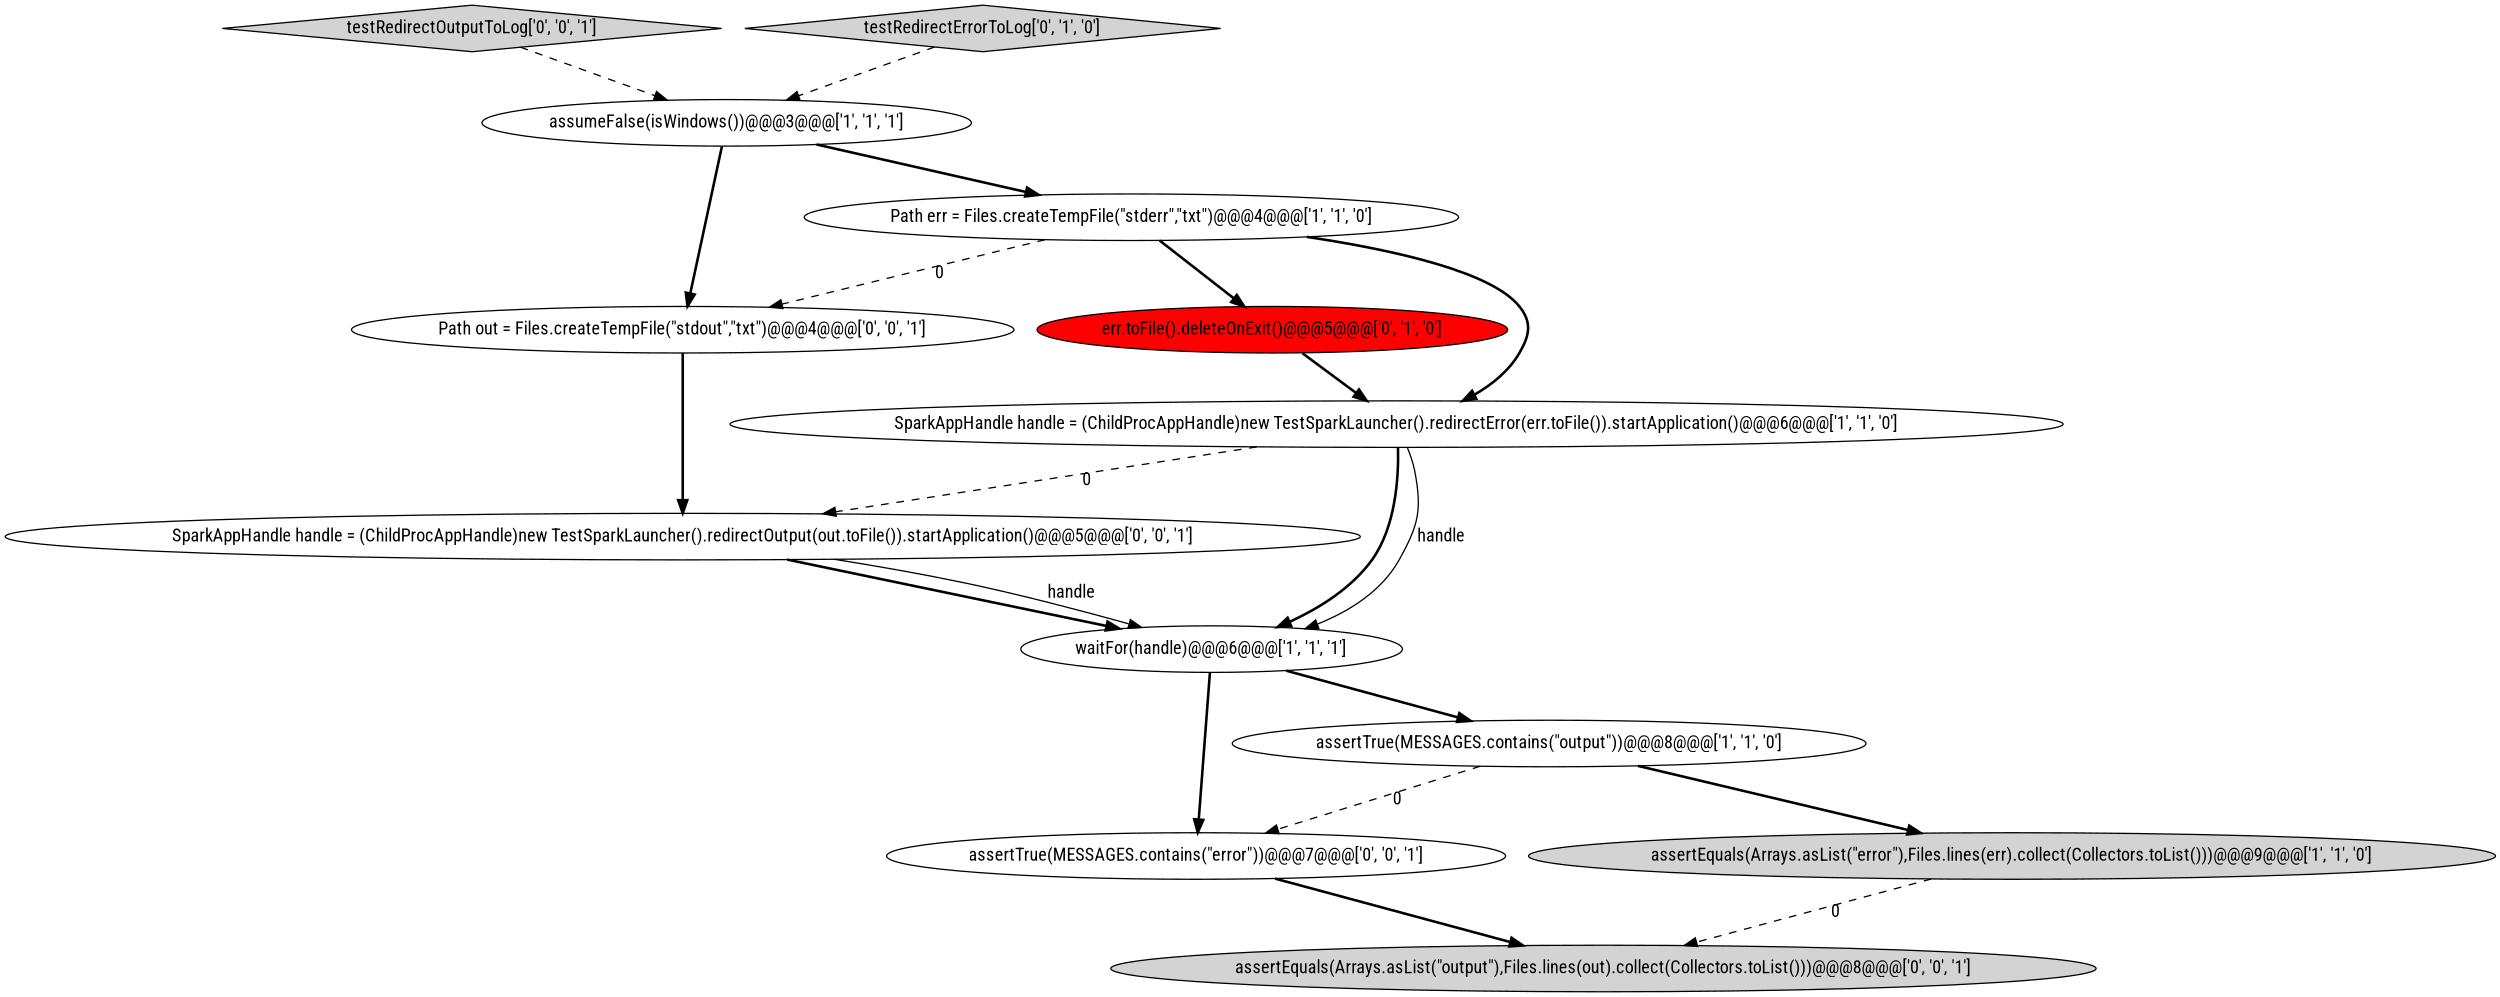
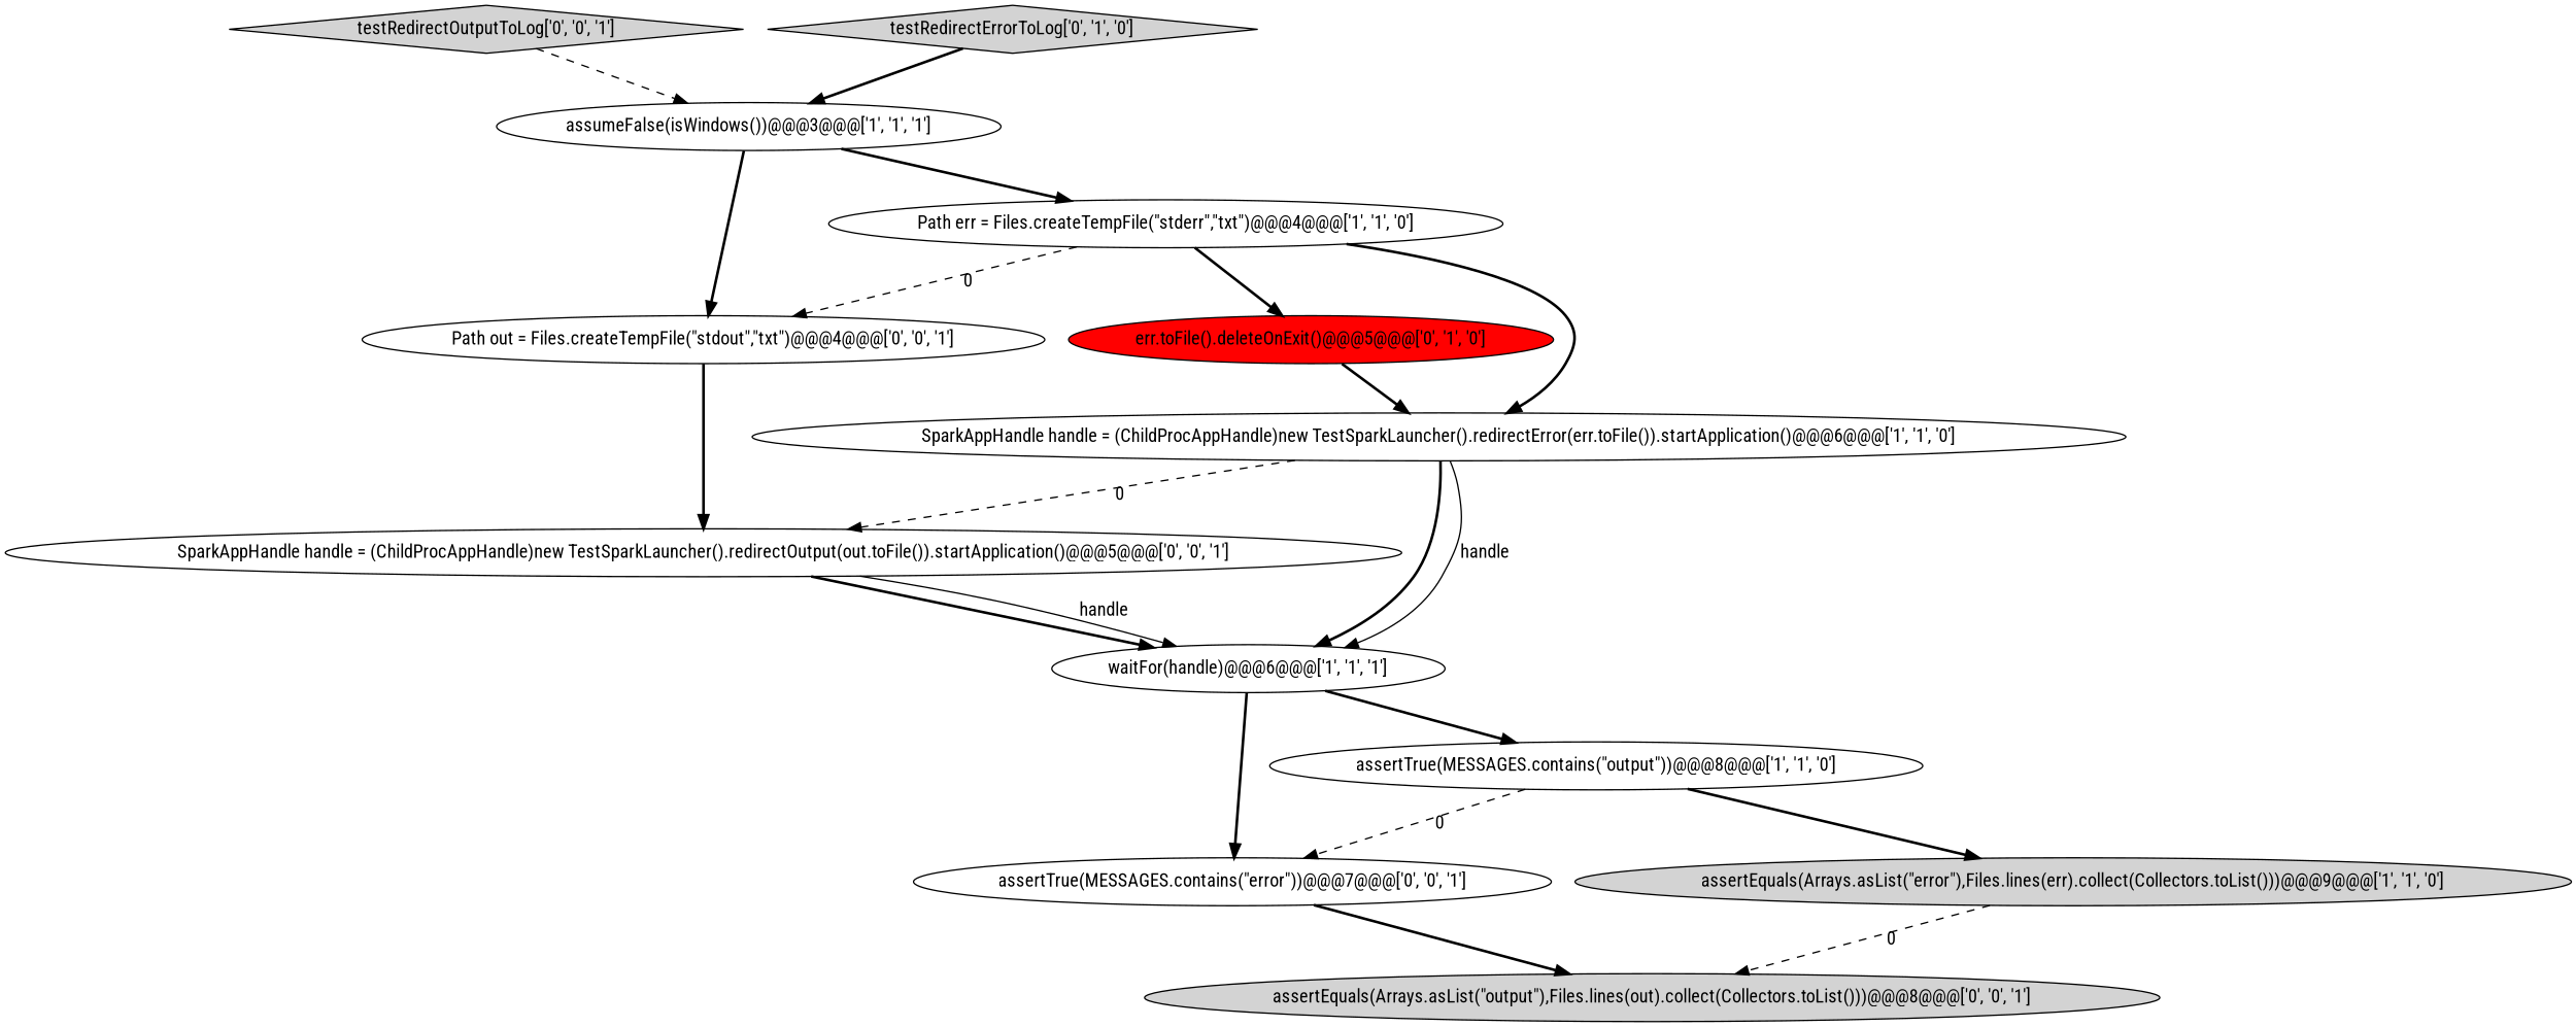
  digraph {
    fontname="Roboto Condensed"
    node [fillcolor=white fontname="Roboto Condensed" shape=ellipse style=filled]
    edge [fontname="Roboto Condensed" style=bold]
    n1 [label="assumeFalse(isWindows())@@@3@@@['1', '1', '1']"]
    n2 [label="Path out = Files.createTempFile(\"stdout\",\"txt\")@@@4@@@['0', '0', '1']"]
    n3 [label="Path err = Files.createTempFile(\"stderr\",\"txt\")@@@4@@@['1', '1', '0']"]
    n4 [label="SparkAppHandle handle = (ChildProcAppHandle)new TestSparkLauncher().redirectOutput(out.toFile()).startApplication()@@@5@@@['0', '0', '1']"]
    n5 [fillcolor=red label="err.toFile().deleteOnExit()@@@5@@@['0', '1', '0']"]
    n6 [label="SparkAppHandle handle = (ChildProcAppHandle)new TestSparkLauncher().redirectError(err.toFile()).startApplication()@@@6@@@['1', '1', '0']"]
    n7 [label="waitFor(handle)@@@6@@@['1', '1', '1']"]
    n8 [fillcolor=lightgray label="testRedirectOutputToLog['0', '0', '1']" shape=diamond]
    n9 [label="assertTrue(MESSAGES.contains(\"error\"))@@@7@@@['0', '0', '1']"]
    n10 [fillcolor=lightgray label="assertEquals(Arrays.asList(\"output\"),Files.lines(out).collect(Collectors.toList()))@@@8@@@['0', '0', '1']"]
    n11 [label="assertTrue(MESSAGES.contains(\"output\"))@@@8@@@['1', '1', '0']"]
    n12 [fillcolor=lightgray label="assertEquals(Arrays.asList(\"error\"),Files.lines(err).collect(Collectors.toList()))@@@9@@@['1', '1', '0']"]
    n13 [fillcolor=lightgray label="testRedirectErrorToLog['0', '1', '0']" shape=diamond]
    n1 -> n2
    n1 -> n3
    n2 -> n4
    n3 -> n2 [label=0 style=dashed]
    n3 -> n5
    n3 -> n6
    n4 -> n7
    n4 -> n7 [label=handle style=solid]
    n5 -> n6
    n6 -> n4 [label=0 style=dashed]
    n6 -> n7
    n6 -> n7 [label=handle style=solid]
    n7 -> n9
    n7 -> n11
    n8 -> n1 [style=dashed]
    n9 -> n10
    n11 -> n9 [label=0 style=dashed]
    n11 -> n12
    n12 -> n10 [label=0 style=dashed]
-   n13 -> n1 [style=dashed]
+   n13 -> n1
  }
